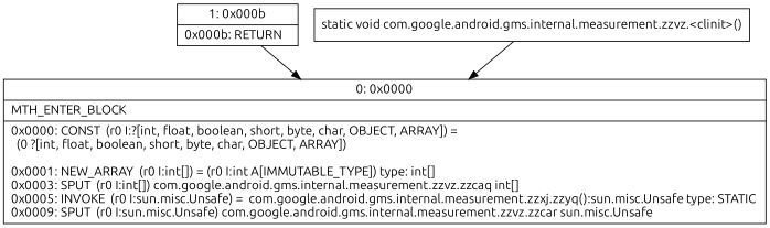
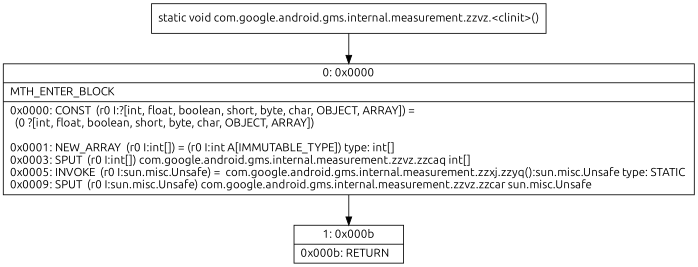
  digraph {
    fontname=Ubuntu
    node [shape=record fontname=Ubuntu]
    edge [fontname=Ubuntu]
    n1 [label="{0\:\ 0x0000|MTH_ENTER_BLOCK\l|0x0000: CONST  (r0 I:?[int, float, boolean, short, byte, char, OBJECT, ARRAY]) = \l  (0 ?[int, float, boolean, short, byte, char, OBJECT, ARRAY])\l \l0x0001: NEW_ARRAY  (r0 I:int[]) = (r0 I:int A[IMMUTABLE_TYPE]) type: int[] \l0x0003: SPUT  (r0 I:int[]) com.google.android.gms.internal.measurement.zzvz.zzcaq int[] \l0x0005: INVOKE  (r0 I:sun.misc.Unsafe) =  com.google.android.gms.internal.measurement.zzxj.zzyq():sun.misc.Unsafe type: STATIC \l0x0009: SPUT  (r0 I:sun.misc.Unsafe) com.google.android.gms.internal.measurement.zzvz.zzcar sun.misc.Unsafe \l}"]
    n2 [label="{1\:\ 0x000b|0x000b: RETURN   \l}"]
    n3 [label="{static void com.google.android.gms.internal.measurement.zzvz.\<clinit\>() }"]
-   n2 -> n1
+   n1 -> n2
    n3 -> n1
  }
